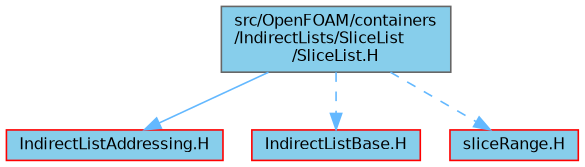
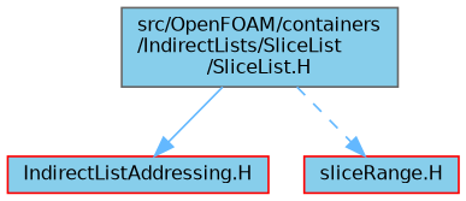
  digraph {
    node [color=red fillcolor=skyblue fontname=Helvetica fontsize=10 shape=box style=filled]
    edge [color=steelblue1 fontname=Helvetica fontsize=10 labelfontname=Helvetica labelfontsize=10 style=dashed]
    n1 [color=gray40 fontcolor=black height=0.2 label="src/OpenFOAM/containers\l/IndirectLists/SliceList\l/SliceList.H" width=0.4]
    n2 [height=0.2 label="IndirectListAddressing.H" width=0.4]
-   n3 [height=0.2 label="IndirectListBase.H" width=0.4]
    n4 [height=0.2 label="sliceRange.H" width=0.4]
    n1 -> n2 [style=solid]
-   n1 -> n3
    n1 -> n4
  }
